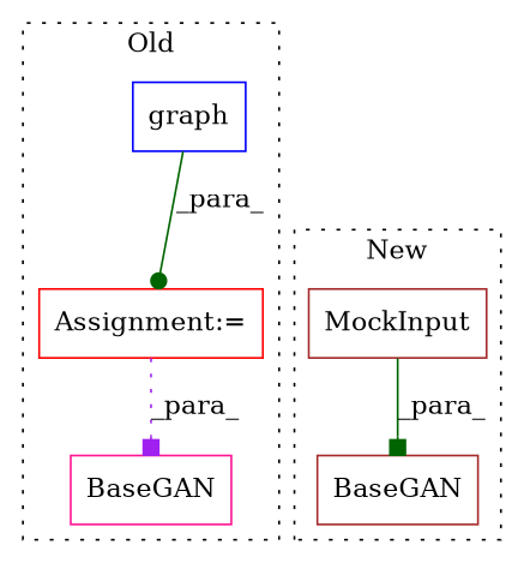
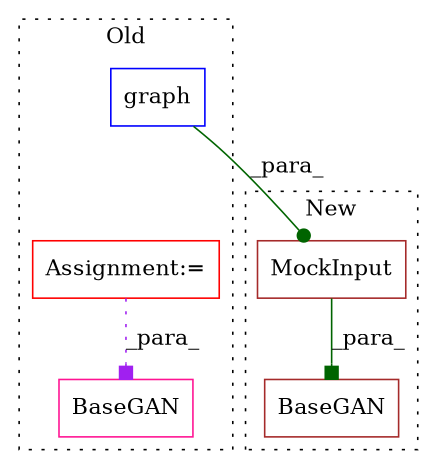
  digraph {
    node [a=32 color=brown l="8,1" shape=box]
    edge [arrowhead=box color=darkgreen style=solid]
    n1 [color=blue l=7 label="graph" s=2683]
    n2 [color=deeppink label=BaseGAN s="2702,2726"]
    n3 [a=7 color=red l=1 label="Assignment:=" s=2682]
    n4 [label=BaseGAN s="2272,2291"]
    n5 [l=11 label=MockInput s=2280]
    subgraph cluster_1 {
      label=Old
      style=dotted
      n1
      n2
      n3
    }
    subgraph cluster_2 {
      label=New
      style=dotted
      n4
      n5
    }
-   n1 -> n3 [arrowhead=dot label=_para_]
+   n1 -> n5 [arrowhead=dot label=_para_]
    n3 -> n2 [color=purple label=_para_ style=dotted]
    n5 -> n4 [label=_para_]
  }
